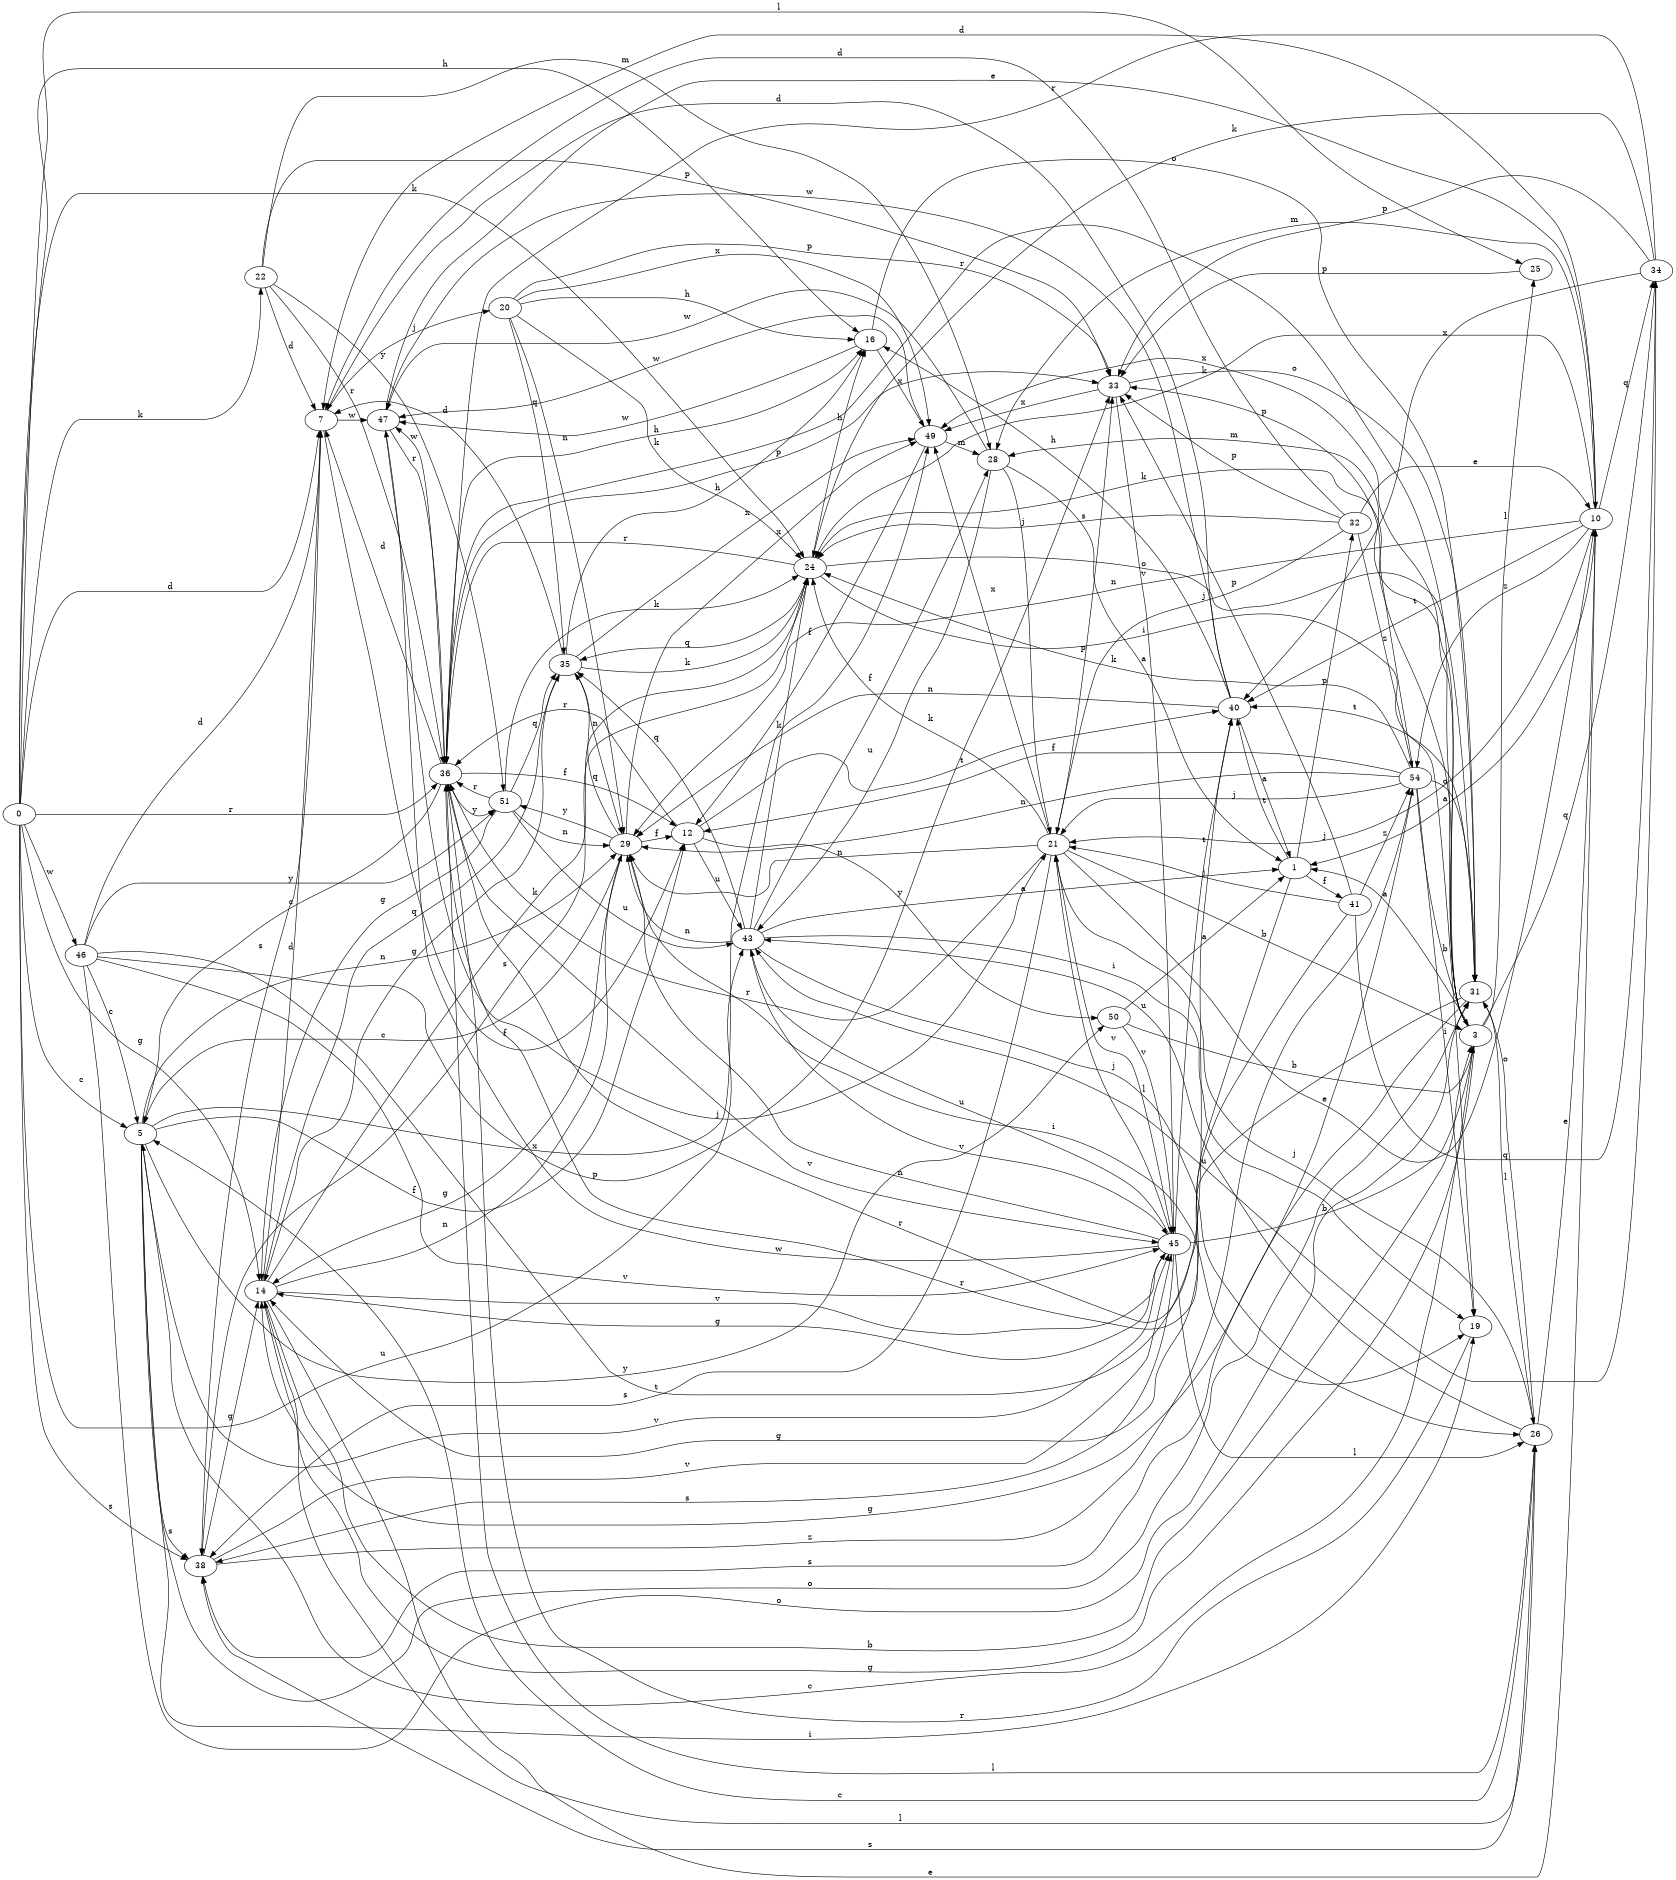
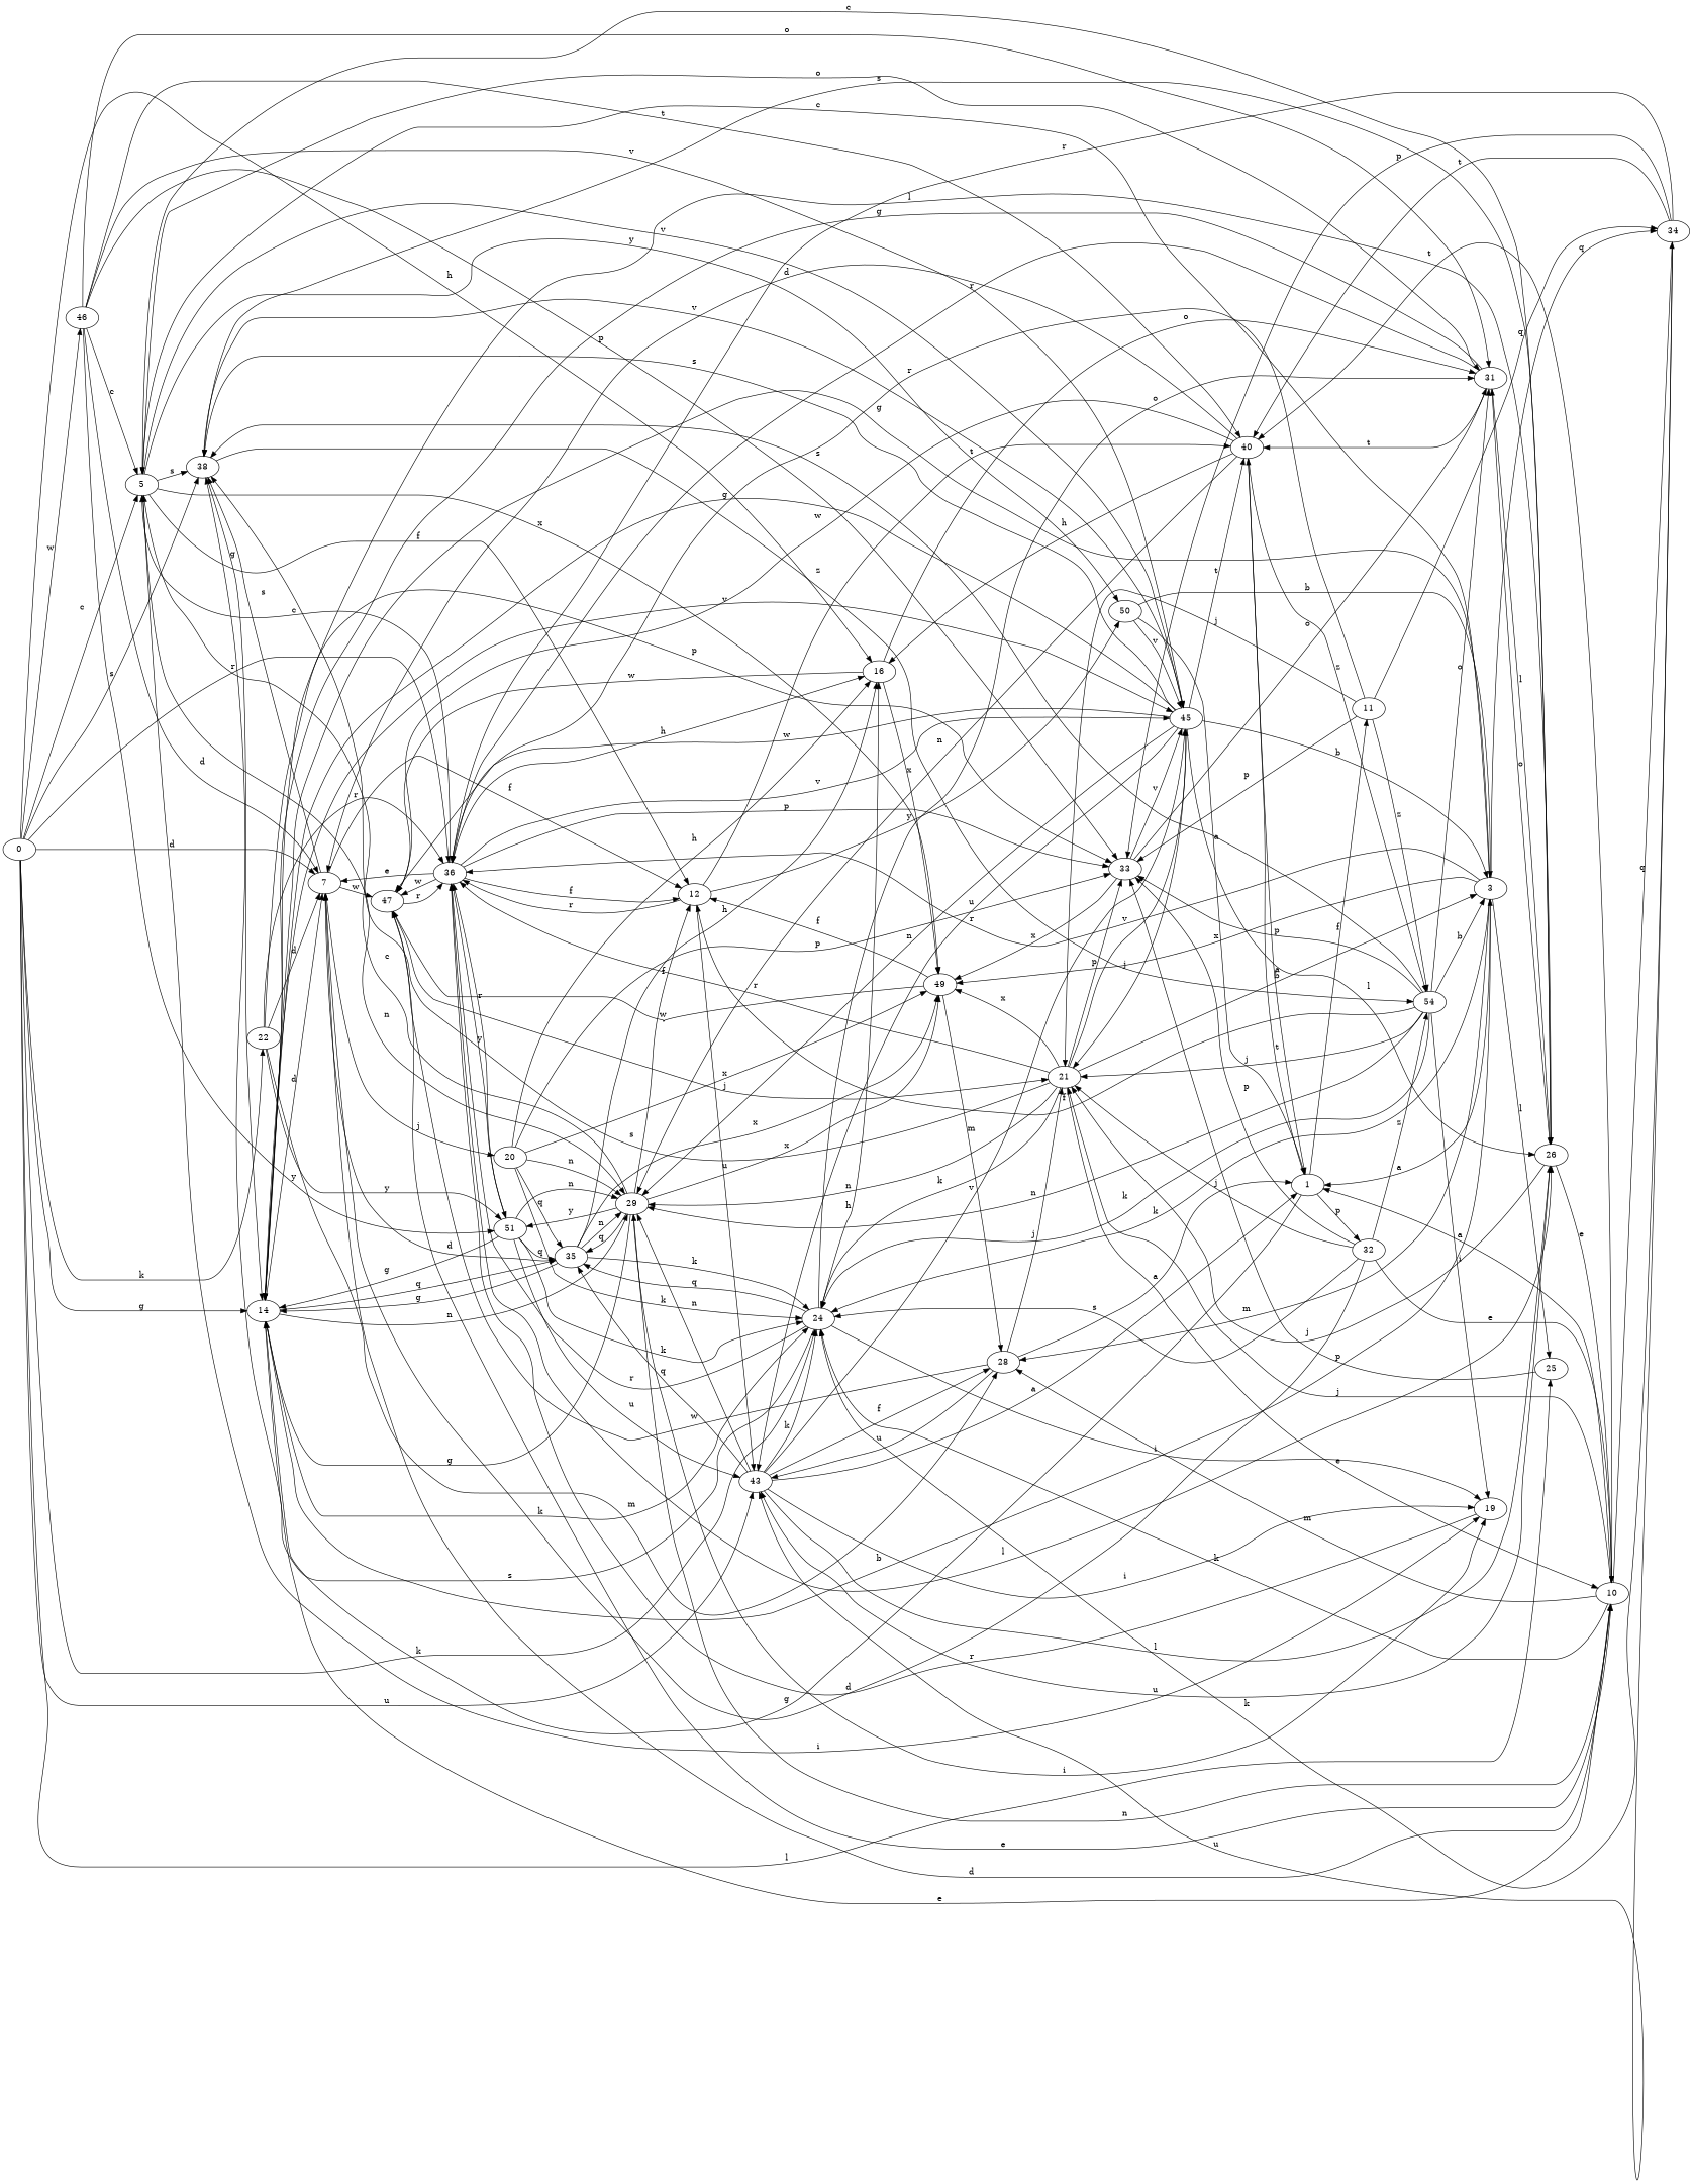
  strict digraph {
    rankdir=LR
    0
    5
    7
    14
    16
    22
    24
    25
    38
    43
    46
    36
    49
    12
    19
    29
    31
    45
    50
    20
    47
    3
    10
    26
    35
    28
    33
    51
    54
    1
    40
-   11 [label=41]
+   11
    32
    34
    21
    0 -> 5 [label=c]
    0 -> 7 [label=d]
    0 -> 14 [label=g]
    0 -> 16 [label=h]
    0 -> 22 [label=k]
    0 -> 24 [label=k]
    0 -> 25 [label=l]
    0 -> 38 [label=s]
    0 -> 43 [label=u]
    0 -> 46 [label=w]
    0 -> 36 [label=r]
    5 -> 38 [label=s]
    5 -> 49 [label=x]
    5 -> 12 [label=f]
    5 -> 19 [label=i]
    5 -> 29 [label=n]
    5 -> 31 [label=o]
    5 -> 45 [label=v]
    5 -> 50 [label=y]
    7 -> 38 [label=s]
    7 -> 12 [label=f]
    7 -> 20 [label=j]
    7 -> 47 [label=w]
    14 -> 7 [label=d]
    14 -> 24 [label=k]
    14 -> 29 [label=n]
    14 -> 45 [label=v]
    14 -> 3 [label=b]
    14 -> 10 [label=e]
    14 -> 26 [label=l]
    14 -> 35 [label=q]
    16 -> 49 [label=x]
    16 -> 31 [label=o]
    16 -> 47 [label=w]
    22 -> 7 [label=d]
    22 -> 36 [label=r]
    22 -> 28 [label=m]
    22 -> 33 [label=p]
    22 -> 51 [label=y]
    24 -> 16 [label=h]
    24 -> 38 [label=s]
    24 -> 36 [label=r]
    24 -> 19 [label=i]
    24 -> 31 [label=o]
    24 -> 35 [label=q]
    25 -> 33 [label=p]
    38 -> 14 [label=g]
    38 -> 45 [label=v]
    38 -> 54 [label=z]
    43 -> 24 [label=k]
    43 -> 19 [label=i]
    43 -> 29 [label=n]
    43 -> 45 [label=v]
    43 -> 26 [label=l]
    43 -> 35 [label=q]
    43 -> 28 [label=f]
    43 -> 1 [label=a]
    46 -> 5 [label=c]
    46 -> 7 [label=d]
    46 -> 31 [label=o]
    46 -> 45 [label=v]
    46 -> 33 [label=p]
    46 -> 51 [label=y]
    46 -> 40 [label=t]
    36 -> 5 [label=c]
-   36 -> 7 [label=d]
+   36 -> 7 [label=e]
    36 -> 16 [label=h]
    36 -> 12 [label=f]
    36 -> 45 [label=v]
    36 -> 47 [label=w]
    36 -> 26 [label=l]
    36 -> 33 [label=p]
    36 -> 51 [label=y]
    49 -> 12 [label=f]
    49 -> 47 [label=w]
    49 -> 28 [label=m]
    12 -> 43 [label=u]
    12 -> 36 [label=r]
    12 -> 50 [label=y]
    12 -> 40 [label=t]
    19 -> 36 [label=r]
    29 -> 5 [label=c]
    29 -> 14 [label=g]
    29 -> 49 [label=x]
    29 -> 12 [label=f]
    29 -> 19 [label=i]
    29 -> 35 [label=q]
    29 -> 51 [label=y]
    31 -> 14 [label=g]
    31 -> 36 [label=r]
    31 -> 26 [label=l]
    31 -> 40 [label=t]
    45 -> 14 [label=g]
    45 -> 38 [label=s]
    45 -> 43 [label=u]
    45 -> 29 [label=n]
    45 -> 47 [label=w]
    45 -> 3 [label=b]
    45 -> 26 [label=l]
    45 -> 40 [label=t]
    45 -> 21 [label=j]
    50 -> 45 [label=v]
    50 -> 3 [label=b]
    50 -> 1 [label=a]
    20 -> 16 [label=h]
    20 -> 24 [label=k]
    20 -> 49 [label=x]
    20 -> 29 [label=n]
    20 -> 35 [label=q]
    20 -> 33 [label=p]
    47 -> 36 [label=r]
    47 -> 10 [label=e]
    47 -> 21 [label=j]
    3 -> 5 [label=c]
    3 -> 14 [label=g]
    3 -> 24 [label=k]
    3 -> 25 [label=l]
    3 -> 36 [label=r]
    3 -> 49 [label=x]
    3 -> 28 [label=m]
    3 -> 1 [label=a]
    3 -> 34 [label=q]
    10 -> 7 [label=d]
    10 -> 24 [label=k]
    10 -> 29 [label=n]
    10 -> 28 [label=m]
-   10 -> 54 [label=z]
+   40 -> 54 [label=z]
    10 -> 1 [label=a]
    10 -> 40 [label=t]
    10 -> 34 [label=q]
    10 -> 21 [label=j]
    26 -> 5 [label=c]
    26 -> 38 [label=s]
    26 -> 43 [label=u]
    26 -> 31 [label=o]
    26 -> 10 [label=e]
    26 -> 21 [label=j]
    35 -> 7 [label=d]
    35 -> 14 [label=g]
    35 -> 16 [label=h]
    35 -> 24 [label=k]
    35 -> 49 [label=x]
    35 -> 29 [label=n]
    28 -> 43 [label=u]
    28 -> 47 [label=w]
    28 -> 1 [label=a]
    28 -> 21 [label=j]
    33 -> 49 [label=x]
    33 -> 31 [label=o]
    33 -> 45 [label=v]
    51 -> 14 [label=g]
    51 -> 24 [label=k]
    51 -> 43 [label=u]
    51 -> 36 [label=r]
    51 -> 29 [label=n]
    51 -> 35 [label=q]
    54 -> 24 [label=k]
    54 -> 38 [label=s]
    54 -> 12 [label=f]
    54 -> 19 [label=i]
    54 -> 29 [label=n]
    54 -> 31 [label=o]
    54 -> 3 [label=b]
    54 -> 33 [label=p]
    54 -> 21 [label=j]
    1 -> 14 [label=g]
    1 -> 40 [label=t]
    1 -> 11 [label=f]
    1 -> 32 [label=p]
    40 -> 7 [label=d]
    40 -> 16 [label=h]
    40 -> 29 [label=n]
    40 -> 47 [label=w]
    40 -> 1 [label=a]
    11 -> 36 [label=r]
    11 -> 33 [label=p]
    11 -> 54 [label=z]
    11 -> 34 [label=q]
    11 -> 21 [label=j]
    32 -> 7 [label=d]
    32 -> 24 [label=s]
    32 -> 10 [label=e]
    32 -> 33 [label=p]
    32 -> 54 [label=z]
    32 -> 21 [label=j]
    34 -> 24 [label=k]
    34 -> 43 [label=u]
    34 -> 36 [label=r]
    34 -> 33 [label=p]
-   34 -> 40 [label=x]
+   34 -> 40 [label=t]
    21 -> 24 [label=k]
    21 -> 38 [label=s]
    21 -> 36 [label=r]
    21 -> 49 [label=x]
    21 -> 29 [label=n]
    21 -> 45 [label=v]
    21 -> 3 [label=b]
    21 -> 10 [label=e]
    21 -> 33 [label=p]
  }
